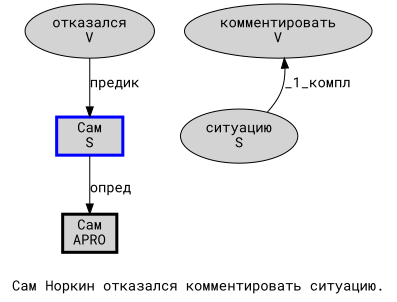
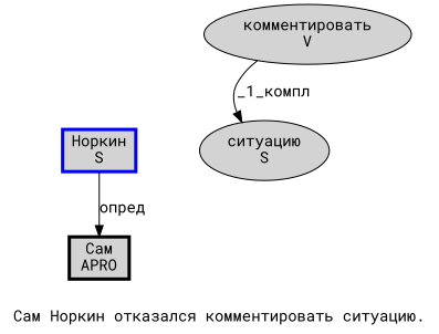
  digraph {
    fontname="Roboto Mono"
    label="Сам Норкин отказался комментировать ситуацию."
    node [fillcolor=lightgray fontname="Roboto Mono" penwidth=1 shape=ellipse style=filled]
    edge [fontname="Roboto Mono"]
    n1 [color=black label="Сам\nAPRO" penwidth=3 shape=box]
-   n2 [color=blue label="Сам\nS" penwidth=3 shape=box]
-   n3 [label="отказался\nV"]
+   n2 [color=blue label="Норкин\nS" penwidth=3 shape=box]
    n4 [label="комментировать\nV"]
    n5 [label="ситуацию\nS"]
    n2 -> n1 [label="опред"]
-   n3 -> n2 [label="предик"]
-   n5 -> n4 [label="_1_компл"]
+   n4 -> n5 [label="_1_компл"]
  }
